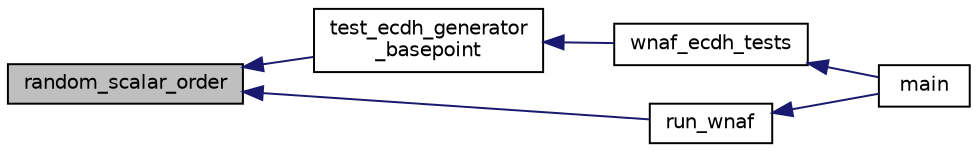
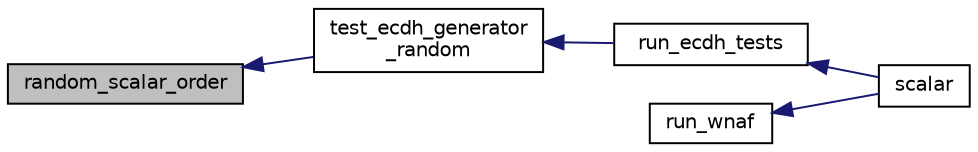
  digraph {
    rankdir=LR
    node [color=black fillcolor=white fontname=Helvetica fontsize=10 shape=record style=filled]
    edge [color=midnightblue dir=back fontname=Helvetica fontsize=10 labelfontname=Helvetica labelfontsize=10 style=solid]
    n1 [fillcolor=grey75 fontcolor=black height=0.2 label=random_scalar_order width=0.4]
-   n2 [height=0.2 label="test_ecdh_generator\l_basepoint" width=0.4]
+   n2 [height=0.2 label="test_ecdh_generator\l_random" width=0.4]
    n3 [height=0.2 label=run_wnaf width=0.4]
-   n4 [height=0.2 label=wnaf_ecdh_tests width=0.4]
-   n5 [height=0.2 label=main width=0.4]
+   n4 [height=0.2 label=run_ecdh_tests width=0.4]
+   n5 [height=0.2 label=scalar width=0.4]
    n1 -> n2
-   n1 -> n3
    n2 -> n4
    n3 -> n5
    n4 -> n5
  }
